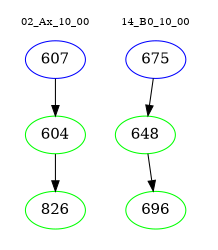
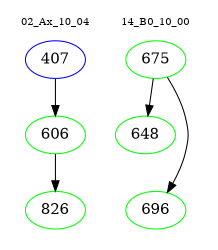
  digraph {
    node [color=green]
    edge [color=black]
-   n1 [color=blue label=607]
-   n2 [label=604]
+   n1 [color=blue label=407]
+   n2 [label=606]
    n3 [label=826]
-   n4 [color=blue label=675]
+   n4 [label=675]
    n5 [label=648]
    n6 [label=696]
    subgraph cluster_1 {
      color=white
      fontsize=10
-     label="02_Ax_10_00"
+     label="02_Ax_10_04"
      n1
      n2
      n3
    }
    subgraph cluster_2 {
      color=white
      fontsize=10
      label="14_B0_10_00"
      n4
      n5
      n6
    }
    n1 -> n2
    n2 -> n3
    n4 -> n5
-   n5 -> n6
+   n4 -> n6
  }
